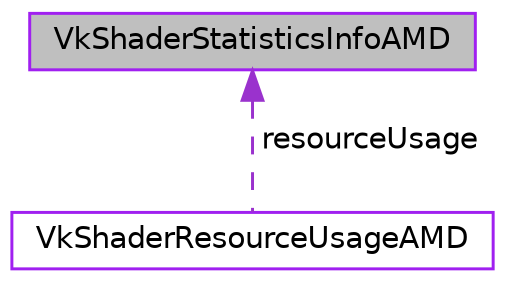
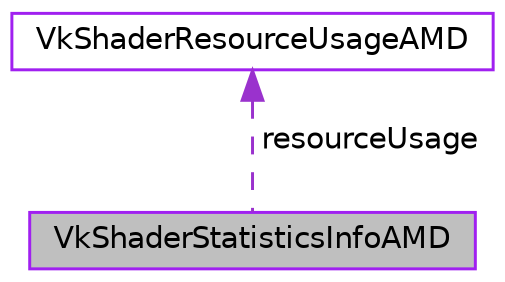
  digraph {
    node [color=purple fontname=Helvetica fontsize=10 shape=record style=filled]
    n1 [fillcolor=grey75 fontcolor=black height=0.2 label=VkShaderStatisticsInfoAMD width=0.4]
    n2 [fillcolor=white height=0.2 label=VkShaderResourceUsageAMD width=0.4]
-   n1 -> n2 [color=darkorchid3 dir=back fontname=Helvetica fontsize=10 label=" resourceUsage" labelfontname=Helvetica labelfontsize=10 style=dashed]
+   n2 -> n1 [color=darkorchid3 dir=back fontname=Helvetica fontsize=10 label=" resourceUsage" labelfontname=Helvetica labelfontsize=10 style=dashed]
  }
